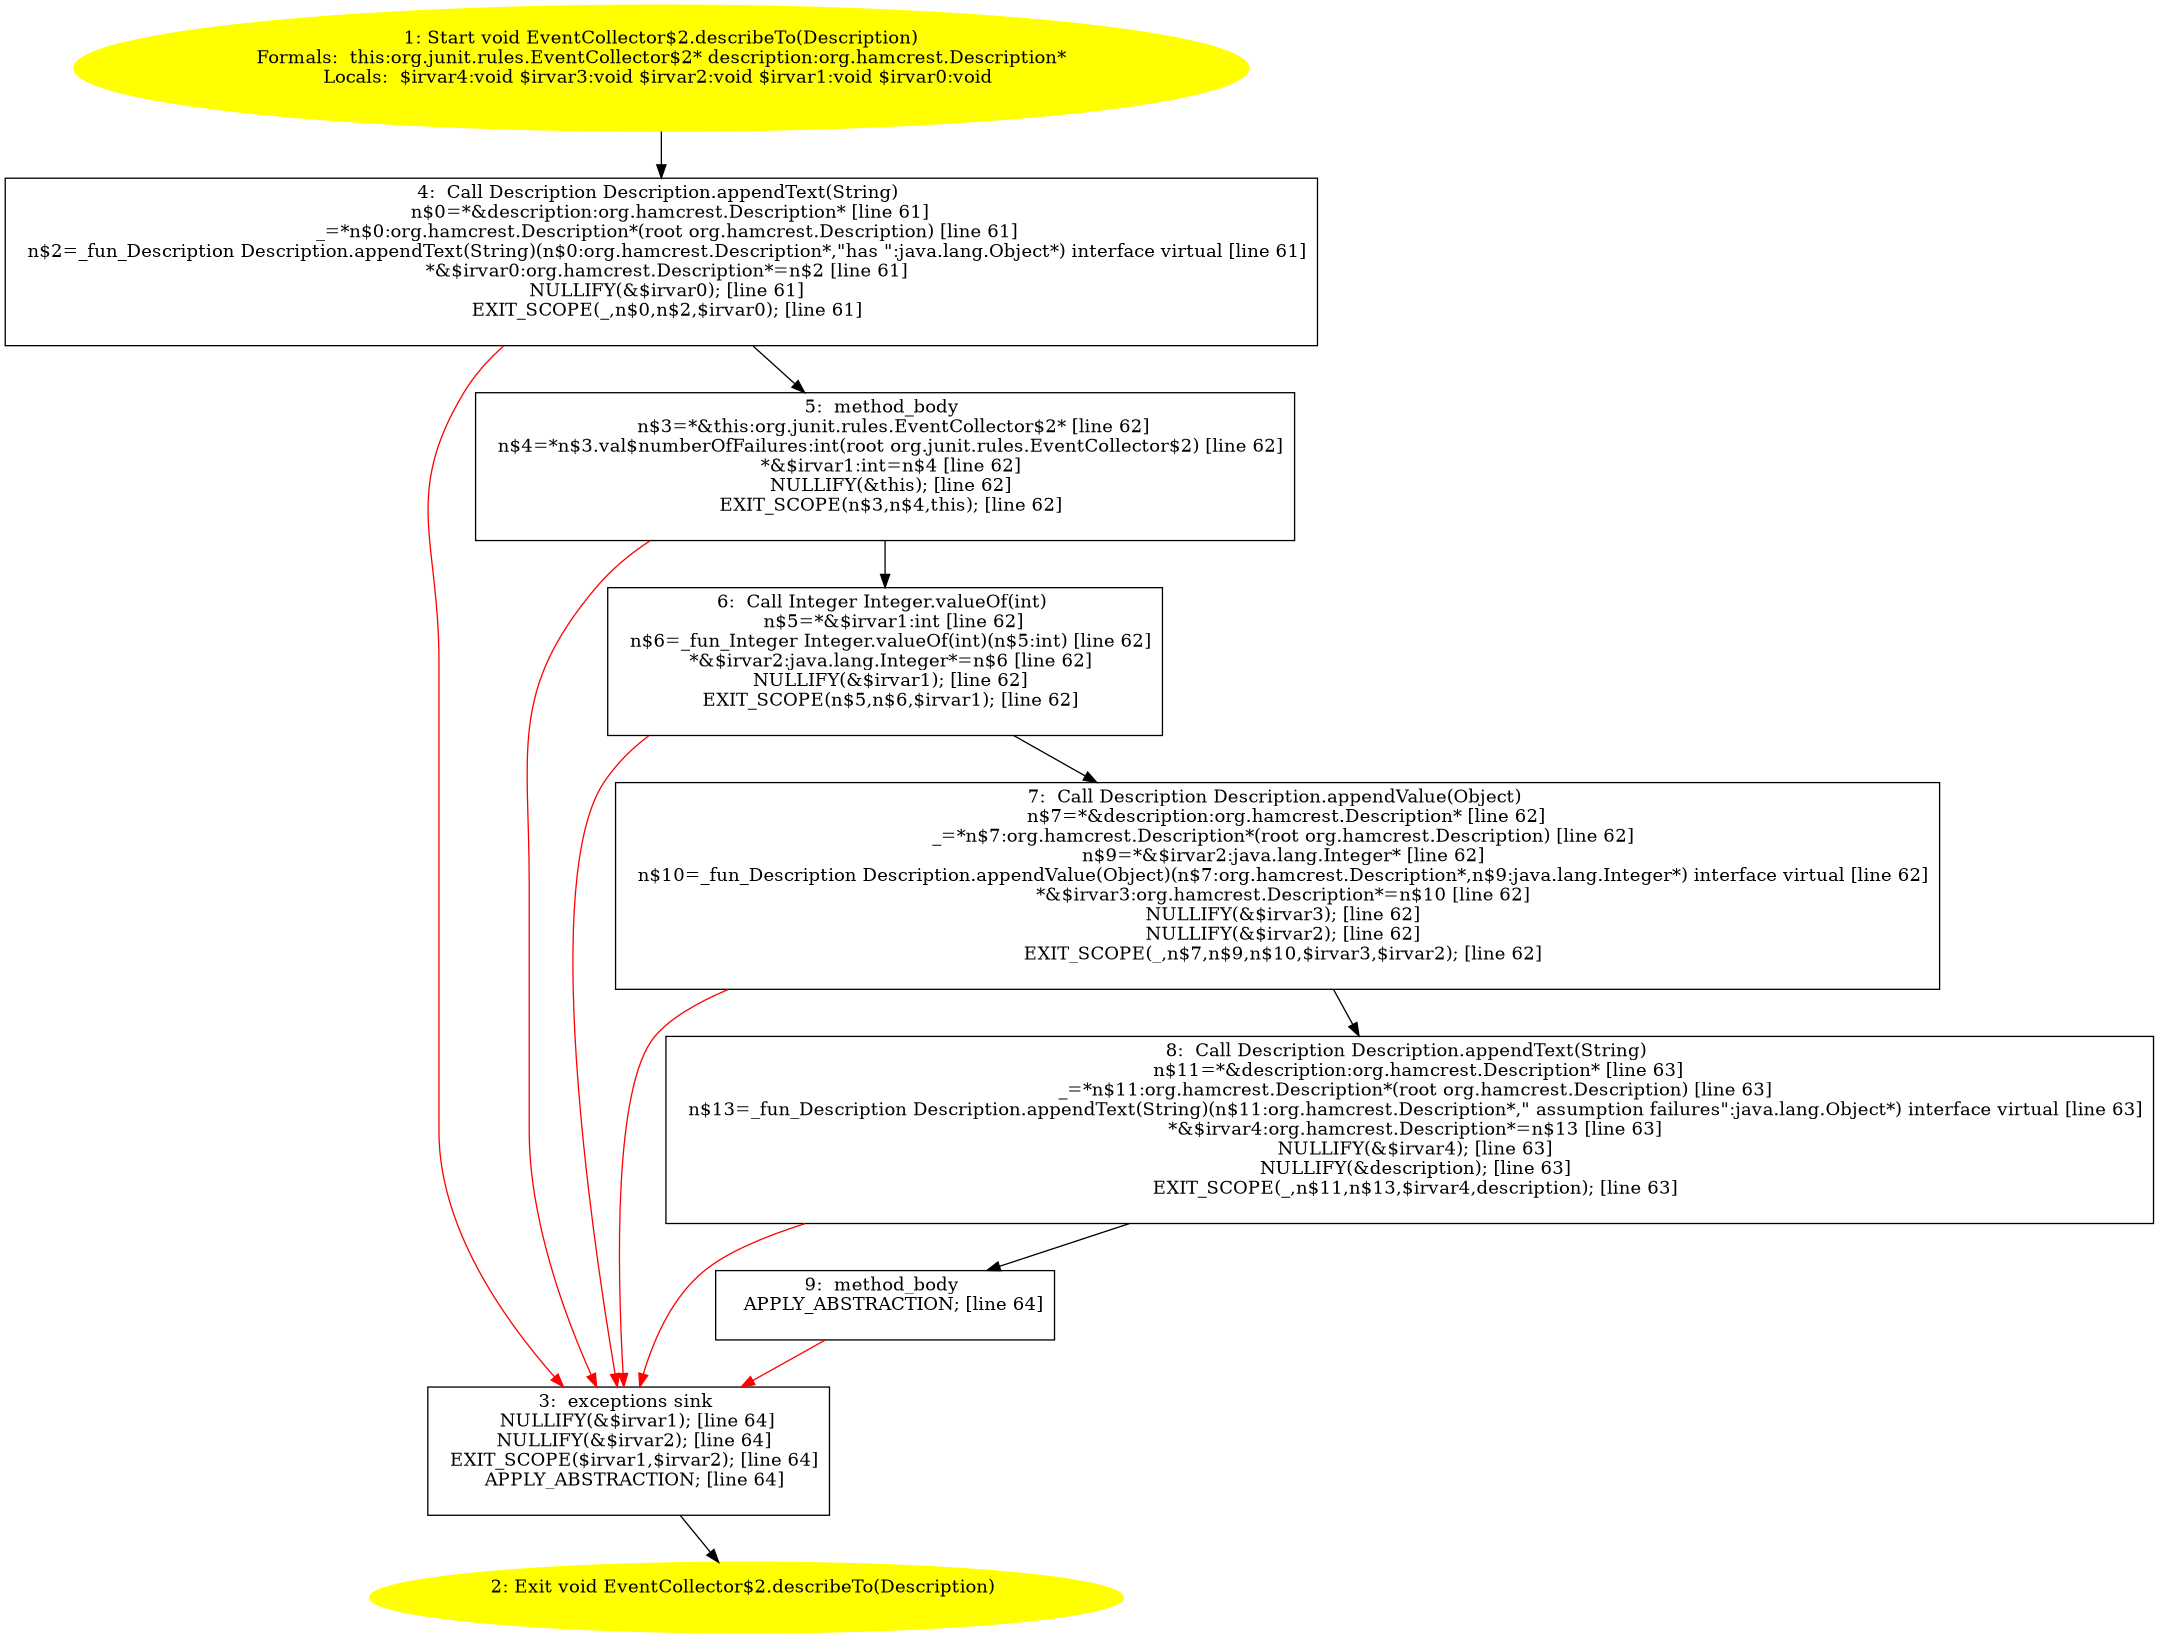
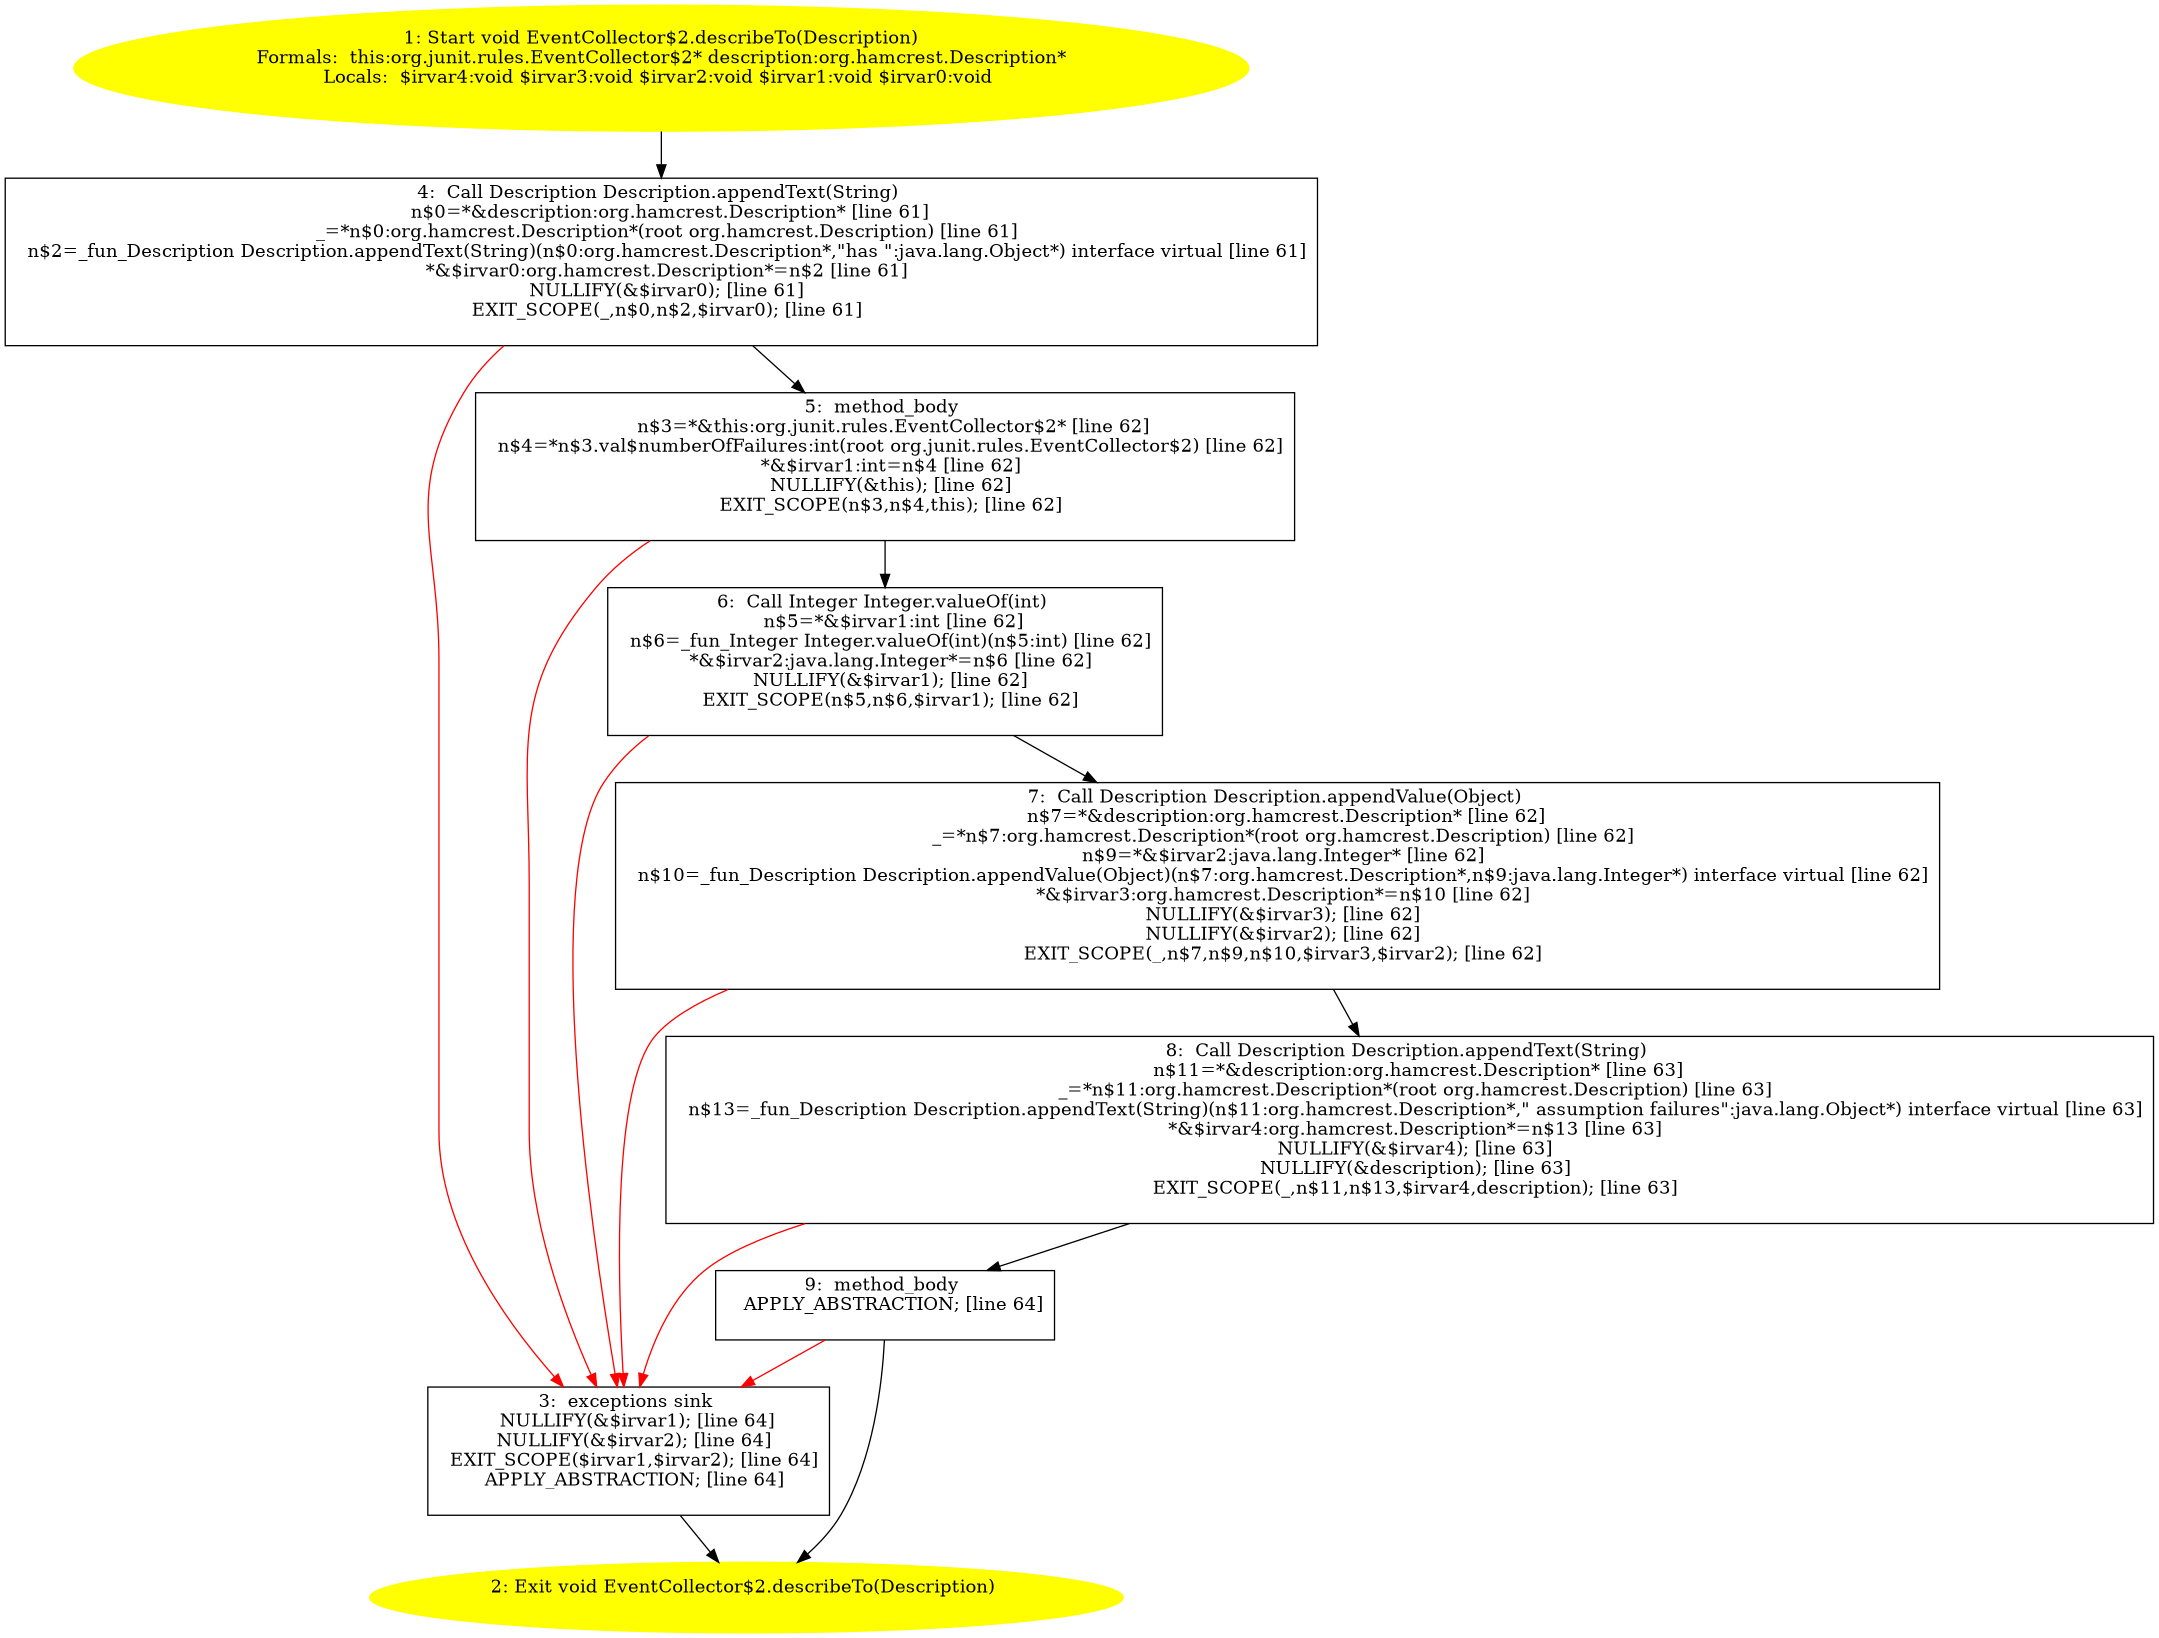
  digraph {
    node [shape=box]
    n1 [color=yellow label="1: Start void EventCollector$2.describeTo(Description)\nFormals:  this:org.junit.rules.EventCollector$2* description:org.hamcrest.Description*\nLocals:  $irvar4:void $irvar3:void $irvar2:void $irvar1:void $irvar0:void \n  " style=filled shape=""]
    n2 [label="4:  Call Description Description.appendText(String) \n   n$0=*&description:org.hamcrest.Description* [line 61]\n  _=*n$0:org.hamcrest.Description*(root org.hamcrest.Description) [line 61]\n  n$2=_fun_Description Description.appendText(String)(n$0:org.hamcrest.Description*,\"has \":java.lang.Object*) interface virtual [line 61]\n  *&$irvar0:org.hamcrest.Description*=n$2 [line 61]\n  NULLIFY(&$irvar0); [line 61]\n  EXIT_SCOPE(_,n$0,n$2,$irvar0); [line 61]\n "]
    n3 [label="3:  exceptions sink \n   NULLIFY(&$irvar1); [line 64]\n  NULLIFY(&$irvar2); [line 64]\n  EXIT_SCOPE($irvar1,$irvar2); [line 64]\n  APPLY_ABSTRACTION; [line 64]\n "]
    n4 [label="5:  method_body \n   n$3=*&this:org.junit.rules.EventCollector$2* [line 62]\n  n$4=*n$3.val$numberOfFailures:int(root org.junit.rules.EventCollector$2) [line 62]\n  *&$irvar1:int=n$4 [line 62]\n  NULLIFY(&this); [line 62]\n  EXIT_SCOPE(n$3,n$4,this); [line 62]\n "]
    n5 [color=yellow label="2: Exit void EventCollector$2.describeTo(Description) \n  " style=filled shape=""]
    n6 [label="6:  Call Integer Integer.valueOf(int) \n   n$5=*&$irvar1:int [line 62]\n  n$6=_fun_Integer Integer.valueOf(int)(n$5:int) [line 62]\n  *&$irvar2:java.lang.Integer*=n$6 [line 62]\n  NULLIFY(&$irvar1); [line 62]\n  EXIT_SCOPE(n$5,n$6,$irvar1); [line 62]\n "]
    n7 [label="7:  Call Description Description.appendValue(Object) \n   n$7=*&description:org.hamcrest.Description* [line 62]\n  _=*n$7:org.hamcrest.Description*(root org.hamcrest.Description) [line 62]\n  n$9=*&$irvar2:java.lang.Integer* [line 62]\n  n$10=_fun_Description Description.appendValue(Object)(n$7:org.hamcrest.Description*,n$9:java.lang.Integer*) interface virtual [line 62]\n  *&$irvar3:org.hamcrest.Description*=n$10 [line 62]\n  NULLIFY(&$irvar3); [line 62]\n  NULLIFY(&$irvar2); [line 62]\n  EXIT_SCOPE(_,n$7,n$9,n$10,$irvar3,$irvar2); [line 62]\n "]
    n8 [label="8:  Call Description Description.appendText(String) \n   n$11=*&description:org.hamcrest.Description* [line 63]\n  _=*n$11:org.hamcrest.Description*(root org.hamcrest.Description) [line 63]\n  n$13=_fun_Description Description.appendText(String)(n$11:org.hamcrest.Description*,\" assumption failures\":java.lang.Object*) interface virtual [line 63]\n  *&$irvar4:org.hamcrest.Description*=n$13 [line 63]\n  NULLIFY(&$irvar4); [line 63]\n  NULLIFY(&description); [line 63]\n  EXIT_SCOPE(_,n$11,n$13,$irvar4,description); [line 63]\n "]
    n9 [label="9:  method_body \n   APPLY_ABSTRACTION; [line 64]\n "]
    n1 -> n2
    n2 -> n3 [color=red]
    n2 -> n4
    n3 -> n5
    n4 -> n3 [color=red]
    n4 -> n6
    n6 -> n3 [color=red]
    n6 -> n7
    n7 -> n3 [color=red]
    n7 -> n8
    n8 -> n3 [color=red]
    n8 -> n9
    n9 -> n3 [color=red]
+   n9 -> n5
  }
